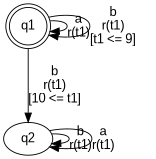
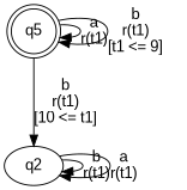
  digraph {
    fontname="Liberation Sans"
    node [fontname="Liberation Sans"]
    edge [fontname="Liberation Sans"]
-   n1 [label=q1 shape=doublecircle]
+   n1 [label=q5 shape=doublecircle]
    n2 [label=q2]
    n1 -> n1 [label="a\nr(t1)\n"]
    n1 -> n1 [label="b\nr(t1)\n[t1 <= 9]"]
    n1 -> n2 [label="b\nr(t1)\n[10 <= t1]"]
    n2 -> n2 [label="b\nr(t1)\n"]
    n2 -> n2 [label="a\nr(t1)\n"]
  }
